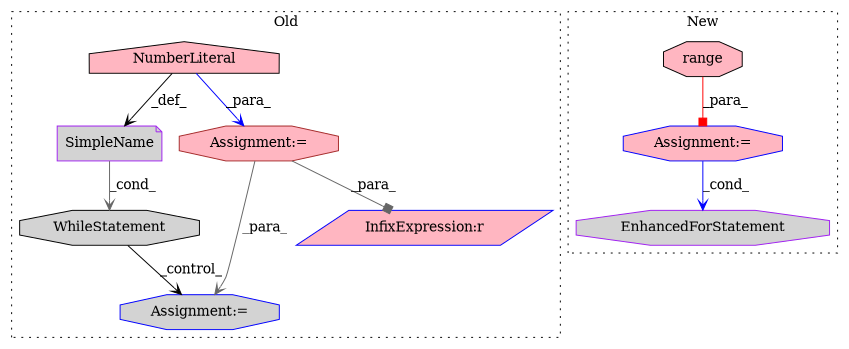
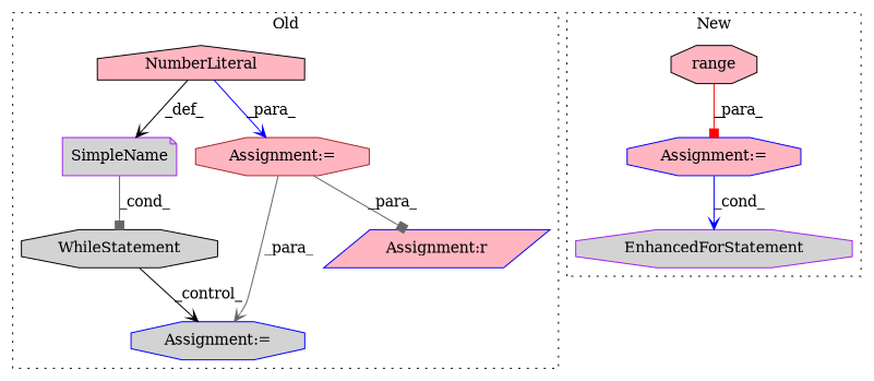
  digraph {
    node [a=7 color=black fillcolor=lightpink l=1 shape=octagon style=filled]
    edge [arrowhead=vee color=gray40]
    n1 [a=61 fillcolor=lightgrey l="7,2" label=WhileStatement s="7328,7357"]
    n2 [color=blue fillcolor=lightgrey l=2 label="Assignment:=" s=7653]
    n3 [a=42 color=purple fillcolor=lightgrey label=SimpleName shape=note l=""]
    n4 [color=brown label="Assignment:=" s=7312]
-   n5 [a=27 color=blue l=3 label="InfixExpression:r" s=7341 shape=parallelogram]
+   n5 [a=27 color=blue l=3 label="Assignment:r" s=7341 shape=parallelogram]
    n6 [a=34 label=NumberLiteral s=7313 shape=house]
    n7 [a=70 color=purple fillcolor=lightgrey l="100,2" label=EnhancedForStatement s="7568,7685"]
    n8 [color=blue l=31 label="Assignment:=" s=7287]
    n9 [a=32 l="6,1" label=range s="7502,7542"]
    subgraph cluster_1 {
      label=Old
      style=dotted
      n1
      n2
      n3
      n4
      n5
      n6
    }
    subgraph cluster_2 {
      label=New
      style=dotted
      n7
      n8
      n9
    }
    n1 -> n2 [color=black label=_control_]
-   n3 -> n1 [label=_cond_]
+   n3 -> n1 [arrowhead=box label=_cond_]
    n4 -> n2 [label=_para_]
    n4 -> n5 [arrowhead=box label=_para_]
    n6 -> n3 [color=black label=_def_]
    n6 -> n4 [color=blue label=_para_]
    n8 -> n7 [color=blue label=_cond_]
    n9 -> n8 [arrowhead=box color=red label=_para_]
  }
